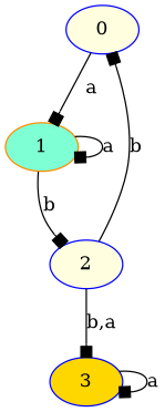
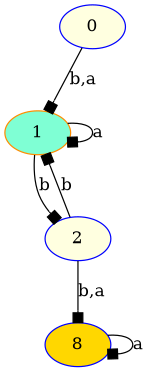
  digraph {
    d2tdocpreamble="\usetikzlibrary{automata}"
    d2tfigpreamble="\tikzstyle{every state}= [ draw=blue!50,very thick,fill=blue!20]  \tikzstyle{auto}= [fill=white]"
    ranksep=0.5
    node [color=blue fillcolor=lightyellow style="state,filled"]
    edge [arrowhead=box lblstyle=auto topath="bend right"]
    n1 [label=0]
    n2 [color=darkorange fillcolor=aquamarine label=1 style="state, initial,filled"]
    n3 [label=2]
-   n4 [fillcolor=gold label=3 style="state, accepting,filled"]
-   n1 -> n2 [label=a]
+   n4 [fillcolor=gold label=8 style="state, accepting,filled"]
+   n1 -> n2 [label="b,a"]
    n2 -> n2 [label=a topath="loop above"]
    n2 -> n3 [label=b]
-   n3 -> n1 [label=b]
+   n3 -> n2 [label=b]
    n3 -> n4 [label="b,a"]
    n4 -> n4 [label=a topath="loop above"]
  }
